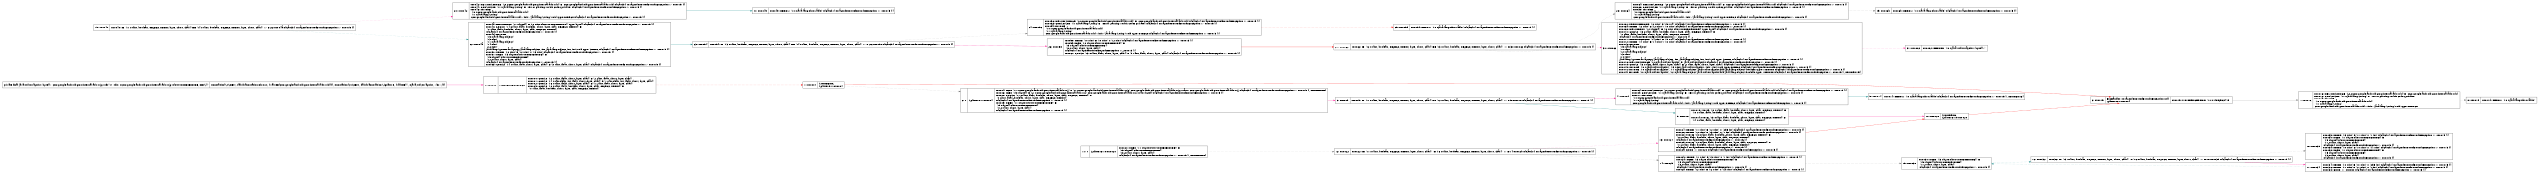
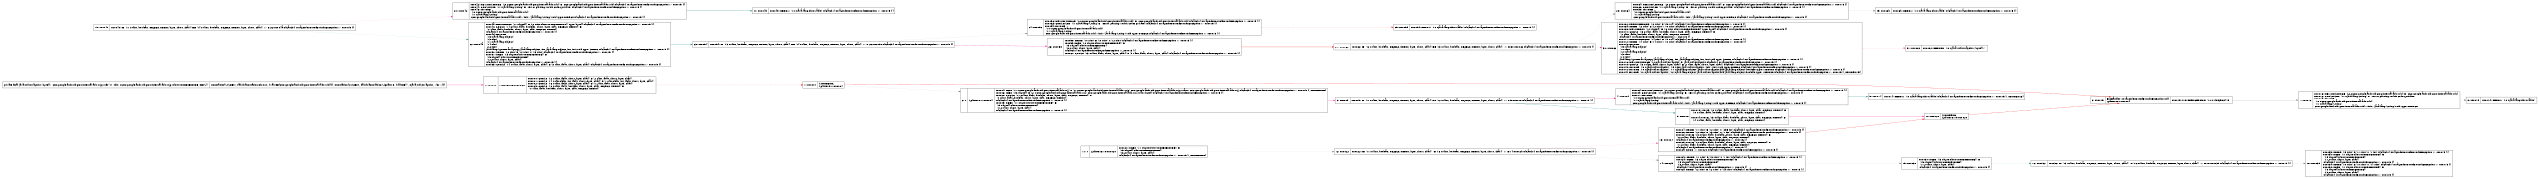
  digraph {
    rankdir=LR
    node [shape=record]
    edge [color=gray40 style=dotted]
    n1 [label="{0\:\ 0x0000|MTH_ENTER_BLOCK\l|0x0000: CONST  (r2 I:?[int, float, short, byte, char]) = (2 ?[int, float, short, byte, char]) \l0x0001: CONST  (r4 I:?[boolean, int, float, short, byte, char]) = (1 ?[boolean, int, float, short, byte, char]) \l0x0002: CONST  (r6 I:?[int, float, short, byte, char]) = (\-1 ?[int, float, short, byte, char]) \l0x0003: CONST  (r0 I:?[int, float, boolean, short, byte, char, OBJECT, ARRAY]) = \l  (0 ?[int, float, boolean, short, byte, char, OBJECT, ARRAY])\l \l}"]
    n2 [label="{1\:\ 0x0004|SYNTHETIC\lSplitter:B:1:0x0004\l}"]
    n3 [label="{2\:\ ?|Splitter:B:1:0x0004\l|0x0004: IGET  (r1 I:com.google.android.gms.internal.ads.zzjj) = (r7 I:com.google.android.gms.internal.ads.zzjg) com.google.android.gms.internal.ads.zzjg.zzanw com.google.android.gms.internal.ads.zzjj A[Catch:\{ ArrayIndexOutOfBoundsException \-\> 0x0015 \}, TRY_ENTER]\l0x0006: IGET  (r5 I:byte[]) = (r1 I:com.google.android.gms.internal.ads.zzjj) com.google.android.gms.internal.ads.zzjj.zzaov byte[] A[Catch:\{ ArrayIndexOutOfBoundsException \-\> 0x0015 \}]\l0x0008: CONST  (r1 I:?[int, float, boolean, short, byte, char, OBJECT, ARRAY]) = \l  (0 ?[int, float, boolean, short, byte, char, OBJECT, ARRAY])\l A[Catch:\{ ArrayIndexOutOfBoundsException \-\> 0x0015 \}]\l0x0009: AGET  (r1 I:byte A[IMMUTABLE_TYPE]) = \l  (r5 I:byte[] A[IMMUTABLE_TYPE])\l  (r1 I:?[int, short, byte, char])\l A[Catch:\{ ArrayIndexOutOfBoundsException \-\> 0x0015 \}]\l}"]
    n4 [label="{6\:\ 0x0015|ExcHandler: ArrayIndexOutOfBoundsException null\lSplitter:B:1:0x0004\l|0x0015: MOVE_EXCEPTION  (r0 I:?[OBJECT]) =  \l}"]
    n5 [label="{3\:\ 0x000b|0x000b: IF  (r1 I:?[int, boolean, OBJECT, ARRAY, byte, short, char]) == (r2 I:?[int, boolean, OBJECT, ARRAY, byte, short, char])  \-\> B:9:0x001e A[Catch:\{ ArrayIndexOutOfBoundsException \-\> 0x0015 \}]\l}"]
    n6 [label="{7\:\ 0x0016|0x0016: NEW_INSTANCE  (r0 I:com.google.android.gms.internal.ads.zzhl) =  com.google.android.gms.internal.ads.zzhl \l0x0018: CONST_STR  (r1 I:java.lang.String) =  \"Error parsing vorbis codec private\" \l0x001a: INVOKE  \l  (r0 I:com.google.android.gms.internal.ads.zzhl)\l  (r1 I:java.lang.String)\l com.google.android.gms.internal.ads.zzhl.\<init\>(java.lang.String):void type: DIRECT \l}"]
    n7 [label="{4\:\ 0x000d|0x000d: NEW_INSTANCE  (r0 I:com.google.android.gms.internal.ads.zzhl) =  com.google.android.gms.internal.ads.zzhl A[Catch:\{ ArrayIndexOutOfBoundsException \-\> 0x0015 \}]\l0x000f: CONST_STR  (r1 I:java.lang.String) =  \"Error parsing vorbis codec private\" A[Catch:\{ ArrayIndexOutOfBoundsException \-\> 0x0015 \}]\l0x0011: INVOKE  \l  (r0 I:com.google.android.gms.internal.ads.zzhl)\l  (r1 I:java.lang.String)\l com.google.android.gms.internal.ads.zzhl.\<init\>(java.lang.String):void type: DIRECT A[Catch:\{ ArrayIndexOutOfBoundsException \-\> 0x0015 \}]\l}"]
    n8 [label="{9\:\ 0x001e|0x001e: MOVE  (r2 I:?[int, float, boolean, short, byte, char, OBJECT, ARRAY]) = \l  (r0 I:?[int, float, boolean, short, byte, char, OBJECT, ARRAY])\l \l0x001f: MOVE  (r3 I:?[int, float, boolean, short, byte, char, OBJECT, ARRAY]) = \l  (r4 I:?[int, float, boolean, short, byte, char, OBJECT, ARRAY])\l \l}"]
    n9 [label="{5\:\ 0x0014|0x0014: THROW  (r0 I:java.lang.Throwable) A[Catch:\{ ArrayIndexOutOfBoundsException \-\> 0x0015 \}, TRY_LEAVE]\l}"]
    n10 [label="{10\:\ 0x0020|SYNTHETIC\lSplitter:B:10:0x0020\l}"]
    n11 [label="{8\:\ 0x001d|0x001d: THROW  (r0 I:java.lang.Throwable) \l}"]
    n12 [label="{11\:\ ?|Splitter:B:10:0x0020\l|0x0020: AGET  (r1 I:byte A[IMMUTABLE_TYPE]) = \l  (r5 I:byte[] A[IMMUTABLE_TYPE])\l  (r3 I:?[int, short, byte, char])\l A[Catch:\{ ArrayIndexOutOfBoundsException \-\> 0x0015 \}, TRY_ENTER]\l}"]
    n13 [label="{12\:\ 0x0022|0x0022: IF  (r1 I:?[int, boolean, OBJECT, ARRAY, byte, short, char]) != (r6 I:?[int, boolean, OBJECT, ARRAY, byte, short, char])  \-\> B:14:0x002b A[Catch:\{ ArrayIndexOutOfBoundsException \-\> 0x0015 \}]\l}"]
    n14 [label="{13\:\ 0x0024|0x0024: ARITH  (r1 I:int) = (r2 I:int) + (255 int) A[Catch:\{ ArrayIndexOutOfBoundsException \-\> 0x0015 \}]\l0x0026: ARITH  (r2 I:int) = (r3 I:int) + (1 int) A[Catch:\{ ArrayIndexOutOfBoundsException \-\> 0x0015 \}]\l0x0028: MOVE  (r3 I:?[int, float, boolean, short, byte, char, OBJECT, ARRAY]) = \l  (r2 I:?[int, float, boolean, short, byte, char, OBJECT, ARRAY])\l A[Catch:\{ ArrayIndexOutOfBoundsException \-\> 0x0015 \}]\l0x0029: MOVE  (r2 I:?[int, float, boolean, short, byte, char, OBJECT, ARRAY]) = \l  (r1 I:?[int, float, boolean, short, byte, char, OBJECT, ARRAY])\l A[Catch:\{ ArrayIndexOutOfBoundsException \-\> 0x0015 \}]\l0x002a: GOTO  \-\> 0x0020 A[Catch:\{ ArrayIndexOutOfBoundsException \-\> 0x0015 \}]\l}"]
    n15 [label="{14\:\ 0x002b|0x002b: ARITH  (r1 I:int) = (r3 I:int) + (1 int) A[Catch:\{ ArrayIndexOutOfBoundsException \-\> 0x0015 \}]\l0x002d: AGET  (r3 I:byte A[IMMUTABLE_TYPE]) = \l  (r5 I:byte[] A[IMMUTABLE_TYPE])\l  (r3 I:?[int, short, byte, char])\l A[Catch:\{ ArrayIndexOutOfBoundsException \-\> 0x0015 \}]\l0x002f: ARITH  (r2 I:int) = (r2 I:int) + (r3 I:int) A[Catch:\{ ArrayIndexOutOfBoundsException \-\> 0x0015 \}]\l}"]
    n16 [label="{15\:\ 0x0030|0x0030: AGET  (r3 I:byte A[IMMUTABLE_TYPE]) = \l  (r5 I:byte[] A[IMMUTABLE_TYPE])\l  (r1 I:?[int, short, byte, char])\l A[Catch:\{ ArrayIndexOutOfBoundsException \-\> 0x0015 \}]\l}"]
    n17 [label="{16\:\ 0x0032|0x0032: IF  (r3 I:?[int, boolean, OBJECT, ARRAY, byte, short, char]) != (r6 I:?[int, boolean, OBJECT, ARRAY, byte, short, char])  \-\> B:18:0x0039 A[Catch:\{ ArrayIndexOutOfBoundsException \-\> 0x0015 \}]\l}"]
-   n18 [label="{17\:\ 0x0034|0x0034: ARITH  (r0 I:int) = (r0 I:int) + (255 int) A[Catch:\{ ArrayIndexOutOfBoundsException \-\> 0x0015 \}]\l0x0036: ARITH  (r1 I:int) = (r1 I:int) + (1 int) A[Catch:\{ ArrayIndexOutOfBoundsException \-\> 0x0015 \}]\l0x0038: GOTO  \-\> 0x0030 A[Catch:\{ ArrayIndexOutOfBoundsException \-\> 0x0015 \}]\l}"]
    n19 [label="{18\:\ 0x0039|0x0039: ARITH  (r3 I:int) = (r1 I:int) + (1 int) A[Catch:\{ ArrayIndexOutOfBoundsException \-\> 0x0015 \}]\l0x003b: AGET  (r1 I:byte A[IMMUTABLE_TYPE]) = \l  (r5 I:byte[] A[IMMUTABLE_TYPE])\l  (r1 I:?[int, short, byte, char])\l A[Catch:\{ ArrayIndexOutOfBoundsException \-\> 0x0015 \}]\l0x003d: ARITH  (r0 I:int) = (r0 I:int) + (r1 I:int) A[Catch:\{ ArrayIndexOutOfBoundsException \-\> 0x0015 \}]\l0x003e: AGET  (r1 I:byte A[IMMUTABLE_TYPE]) = \l  (r5 I:byte[] A[IMMUTABLE_TYPE])\l  (r3 I:?[int, short, byte, char])\l A[Catch:\{ ArrayIndexOutOfBoundsException \-\> 0x0015 \}]\l}"]
    n20 [label="{19\:\ 0x0040|0x0040: IF  (r1 I:?[int, boolean, OBJECT, ARRAY, byte, short, char]) == (r4 I:?[int, boolean, OBJECT, ARRAY, byte, short, char])  \-\> B:22:0x004a A[Catch:\{ ArrayIndexOutOfBoundsException \-\> 0x0015 \}]\l}"]
    n21 [label="{20\:\ 0x0042|0x0042: NEW_INSTANCE  (r0 I:com.google.android.gms.internal.ads.zzhl) =  com.google.android.gms.internal.ads.zzhl A[Catch:\{ ArrayIndexOutOfBoundsException \-\> 0x0015 \}]\l0x0044: CONST_STR  (r1 I:java.lang.String) =  \"Error parsing vorbis codec private\" A[Catch:\{ ArrayIndexOutOfBoundsException \-\> 0x0015 \}]\l0x0046: INVOKE  \l  (r0 I:com.google.android.gms.internal.ads.zzhl)\l  (r1 I:java.lang.String)\l com.google.android.gms.internal.ads.zzhl.\<init\>(java.lang.String):void type: DIRECT A[Catch:\{ ArrayIndexOutOfBoundsException \-\> 0x0015 \}]\l}"]
    n22 [label="{22\:\ 0x004a|0x004a: NEW_ARRAY  (r1 I:byte[]) = (r2 I:int A[IMMUTABLE_TYPE]) type: byte[] A[Catch:\{ ArrayIndexOutOfBoundsException \-\> 0x0015 \}]\l0x004c: CONST  (r4 I:?[int, float, boolean, short, byte, char, OBJECT, ARRAY]) = \l  (0 ?[int, float, boolean, short, byte, char, OBJECT, ARRAY])\l A[Catch:\{ ArrayIndexOutOfBoundsException \-\> 0x0015 \}]\l0x004d: INVOKE  \l  (r5 I:java.lang.Object)\l  (r3 I:int)\l  (r1 I:java.lang.Object)\l  (r4 I:int)\l  (r2 I:int)\l java.lang.System.arraycopy(java.lang.Object, int, java.lang.Object, int, int):void type: STATIC A[Catch:\{ ArrayIndexOutOfBoundsException \-\> 0x0015 \}]\l0x0050: ARITH  (r2 I:int) = (r2 I:int) + (r3 I:int) A[Catch:\{ ArrayIndexOutOfBoundsException \-\> 0x0015 \}]\l0x0051: AGET  (r3 I:byte A[IMMUTABLE_TYPE]) = \l  (r5 I:byte[] A[IMMUTABLE_TYPE])\l  (r2 I:?[int, short, byte, char])\l A[Catch:\{ ArrayIndexOutOfBoundsException \-\> 0x0015 \}]\l0x0053: CONST  (r4 I:?[int, float, short, byte, char]) = (3 ?[int, float, short, byte, char]) A[Catch:\{ ArrayIndexOutOfBoundsException \-\> 0x0015 \}]\l}"]
    n23 [label="{21\:\ 0x0049|0x0049: THROW  (r0 I:java.lang.Throwable) A[Catch:\{ ArrayIndexOutOfBoundsException \-\> 0x0015 \}]\l}"]
    n24 [label="{23\:\ 0x0054|0x0054: IF  (r3 I:?[int, boolean, OBJECT, ARRAY, byte, short, char]) == (r4 I:?[int, boolean, OBJECT, ARRAY, byte, short, char])  \-\> B:26:0x005e A[Catch:\{ ArrayIndexOutOfBoundsException \-\> 0x0015 \}]\l}"]
    n25 [label="{24\:\ 0x0056|0x0056: NEW_INSTANCE  (r0 I:com.google.android.gms.internal.ads.zzhl) =  com.google.android.gms.internal.ads.zzhl A[Catch:\{ ArrayIndexOutOfBoundsException \-\> 0x0015 \}]\l0x0058: CONST_STR  (r1 I:java.lang.String) =  \"Error parsing vorbis codec private\" A[Catch:\{ ArrayIndexOutOfBoundsException \-\> 0x0015 \}]\l0x005a: INVOKE  \l  (r0 I:com.google.android.gms.internal.ads.zzhl)\l  (r1 I:java.lang.String)\l com.google.android.gms.internal.ads.zzhl.\<init\>(java.lang.String):void type: DIRECT A[Catch:\{ ArrayIndexOutOfBoundsException \-\> 0x0015 \}]\l}"]
    n26 [label="{26\:\ 0x005e|0x005e: ARITH  (r0 I:int) = (r0 I:int) + (r2 I:int) A[Catch:\{ ArrayIndexOutOfBoundsException \-\> 0x0015 \}]\l0x005f: AGET  (r2 I:byte A[IMMUTABLE_TYPE]) = \l  (r5 I:byte[] A[IMMUTABLE_TYPE])\l  (r0 I:?[int, short, byte, char])\l A[Catch:\{ ArrayIndexOutOfBoundsException \-\> 0x0015 \}]\l0x0061: CONST  (r3 I:?[int, float, short, byte, char]) = (5 ?[int, float, short, byte, char]) A[Catch:\{ ArrayIndexOutOfBoundsException \-\> 0x0015 \}]\l}"]
    n27 [label="{25\:\ 0x005d|0x005d: THROW  (r0 I:java.lang.Throwable) A[Catch:\{ ArrayIndexOutOfBoundsException \-\> 0x0015 \}]\l}"]
    n28 [label="{27\:\ 0x0062|0x0062: IF  (r2 I:?[int, boolean, OBJECT, ARRAY, byte, short, char]) == (r3 I:?[int, boolean, OBJECT, ARRAY, byte, short, char])  \-\> B:30:0x006c A[Catch:\{ ArrayIndexOutOfBoundsException \-\> 0x0015 \}]\l}"]
    n29 [label="{28\:\ 0x0064|0x0064: NEW_INSTANCE  (r0 I:com.google.android.gms.internal.ads.zzhl) =  com.google.android.gms.internal.ads.zzhl A[Catch:\{ ArrayIndexOutOfBoundsException \-\> 0x0015 \}]\l0x0066: CONST_STR  (r1 I:java.lang.String) =  \"Error parsing vorbis codec private\" A[Catch:\{ ArrayIndexOutOfBoundsException \-\> 0x0015 \}]\l0x0038: INVOKE  \l  (r0 I:com.google.android.gms.internal.ads.zzhl)\l  (r1 I:java.lang.String)\l com.google.android.gms.internal.ads.zzhl.\<init\>(java.lang.String):void type: DIRECT A[Catch:\{ ArrayIndexOutOfBoundsException \-\> 0x0015 \}]\l}"]
    n30 [label="{30\:\ 0x006c|0x006c: ARRAY_LENGTH  (r2 I:int) = (r5 I:?[]) A[Catch:\{ ArrayIndexOutOfBoundsException \-\> 0x0015 \}]\l0x006d: ARITH  (r2 I:int) = (r2 I:int) \- (r0 I:int) A[Catch:\{ ArrayIndexOutOfBoundsException \-\> 0x0015 \}]\l0x006e: NEW_ARRAY  (r2 I:byte[]) = (r2 I:int A[IMMUTABLE_TYPE]) type: byte[] A[Catch:\{ ArrayIndexOutOfBoundsException \-\> 0x0015 \}]\l0x0070: CONST  (r3 I:?[int, float, boolean, short, byte, char, OBJECT, ARRAY]) = \l  (0 ?[int, float, boolean, short, byte, char, OBJECT, ARRAY])\l A[Catch:\{ ArrayIndexOutOfBoundsException \-\> 0x0015 \}]\l0x0071: ARRAY_LENGTH  (r4 I:int) = (r5 I:?[]) A[Catch:\{ ArrayIndexOutOfBoundsException \-\> 0x0015 \}]\l0x0072: ARITH  (r4 I:int) = (r4 I:int) \- (r0 I:int) A[Catch:\{ ArrayIndexOutOfBoundsException \-\> 0x0015 \}]\l0x0073: INVOKE  \l  (r5 I:java.lang.Object)\l  (r0 I:int)\l  (r2 I:java.lang.Object)\l  (r3 I:int)\l  (r4 I:int)\l java.lang.System.arraycopy(java.lang.Object, int, java.lang.Object, int, int):void type: STATIC A[Catch:\{ ArrayIndexOutOfBoundsException \-\> 0x0015 \}]\l0x0076: NEW_INSTANCE  (r0 I:java.util.ArrayList) =  java.util.ArrayList A[Catch:\{ ArrayIndexOutOfBoundsException \-\> 0x0015 \}]\l0x0078: CONST  (r3 I:?[int, float, short, byte, char]) = (2 ?[int, float, short, byte, char]) A[Catch:\{ ArrayIndexOutOfBoundsException \-\> 0x0015 \}]\l0x0079: INVOKE  (r0 I:java.util.ArrayList), (r3 I:int) java.util.ArrayList.\<init\>(int):void type: DIRECT A[Catch:\{ ArrayIndexOutOfBoundsException \-\> 0x0015 \}]\l0x007c: INVOKE  (r0 I:java.util.ArrayList), (r1 I:java.lang.Object) java.util.ArrayList.add(java.lang.Object):boolean type: VIRTUAL A[Catch:\{ ArrayIndexOutOfBoundsException \-\> 0x0015 \}]\l0x007f: INVOKE  (r0 I:java.util.ArrayList), (r2 I:java.lang.Object) java.util.ArrayList.add(java.lang.Object):boolean type: VIRTUAL A[Catch:\{ ArrayIndexOutOfBoundsException \-\> 0x0015 \}, TRY_LEAVE]\l}"]
    n31 [label="{29\:\ 0x006b|0x006b: THROW  (r0 I:java.lang.Throwable) A[Catch:\{ ArrayIndexOutOfBoundsException \-\> 0x0015 \}]\l}"]
    n32 [label="{31\:\ 0x0082|0x0082: RETURN  (r0 I:java.util.ArrayList\<byte[]\>) \l}"]
    n33 [label="{private final java.util.ArrayList\<byte[]\> com.google.android.gms.internal.ads.zzjg.zzfx((r7 'this' I:com.google.android.gms.internal.ads.zzjg A[IMMUTABLE_TYPE, THIS]))  | Annotation[SYSTEM, dalvik.annotation.Throws, \{value=[com.google.android.gms.internal.ads.zzhl]\}], Annotation[SYSTEM, dalvik.annotation.Signature, \{value=[(), Ljava\/util\/ArrayList, \<[B\>;]\}]\l}"]
    n1 -> n2 [color=red]
    n2 -> n3
    n2 -> n4 [color=red style=solid]
    n3 -> n5 [color=deeppink style=solid]
    n4 -> n6 [style=solid]
    n5 -> n7 [color=deeppink style=solid]
    n5 -> n8 [color=teal style=solid]
    n6 -> n11
    n7 -> n9 [color=teal style=solid]
    n8 -> n10 [color=deeppink style=solid]
    n10 -> n4 [color=red style=solid]
    n12 -> n13
    n13 -> n14 [color=deeppink]
    n13 -> n15
    n14 -> n10 [color=red style=solid]
    n15 -> n16
    n16 -> n17 [color=teal]
-   n17 -> n18 [color=deeppink style=solid]
    n17 -> n19
-   n18 -> n16 [color=teal]
    n20 -> n21 [color=deeppink]
    n20 -> n22 [color=teal]
    n21 -> n23 [color=teal style=solid]
    n22 -> n24 [color=teal style=solid]
    n24 -> n25
    n24 -> n26 [color=deeppink style=solid]
    n25 -> n27 [color=red]
    n26 -> n28 [color=red style=solid]
    n28 -> n29
    n28 -> n30 [color=deeppink]
    n29 -> n31
    n30 -> n32 [color=deeppink]
    n33 -> n1 [color=deeppink style=solid]
  }
